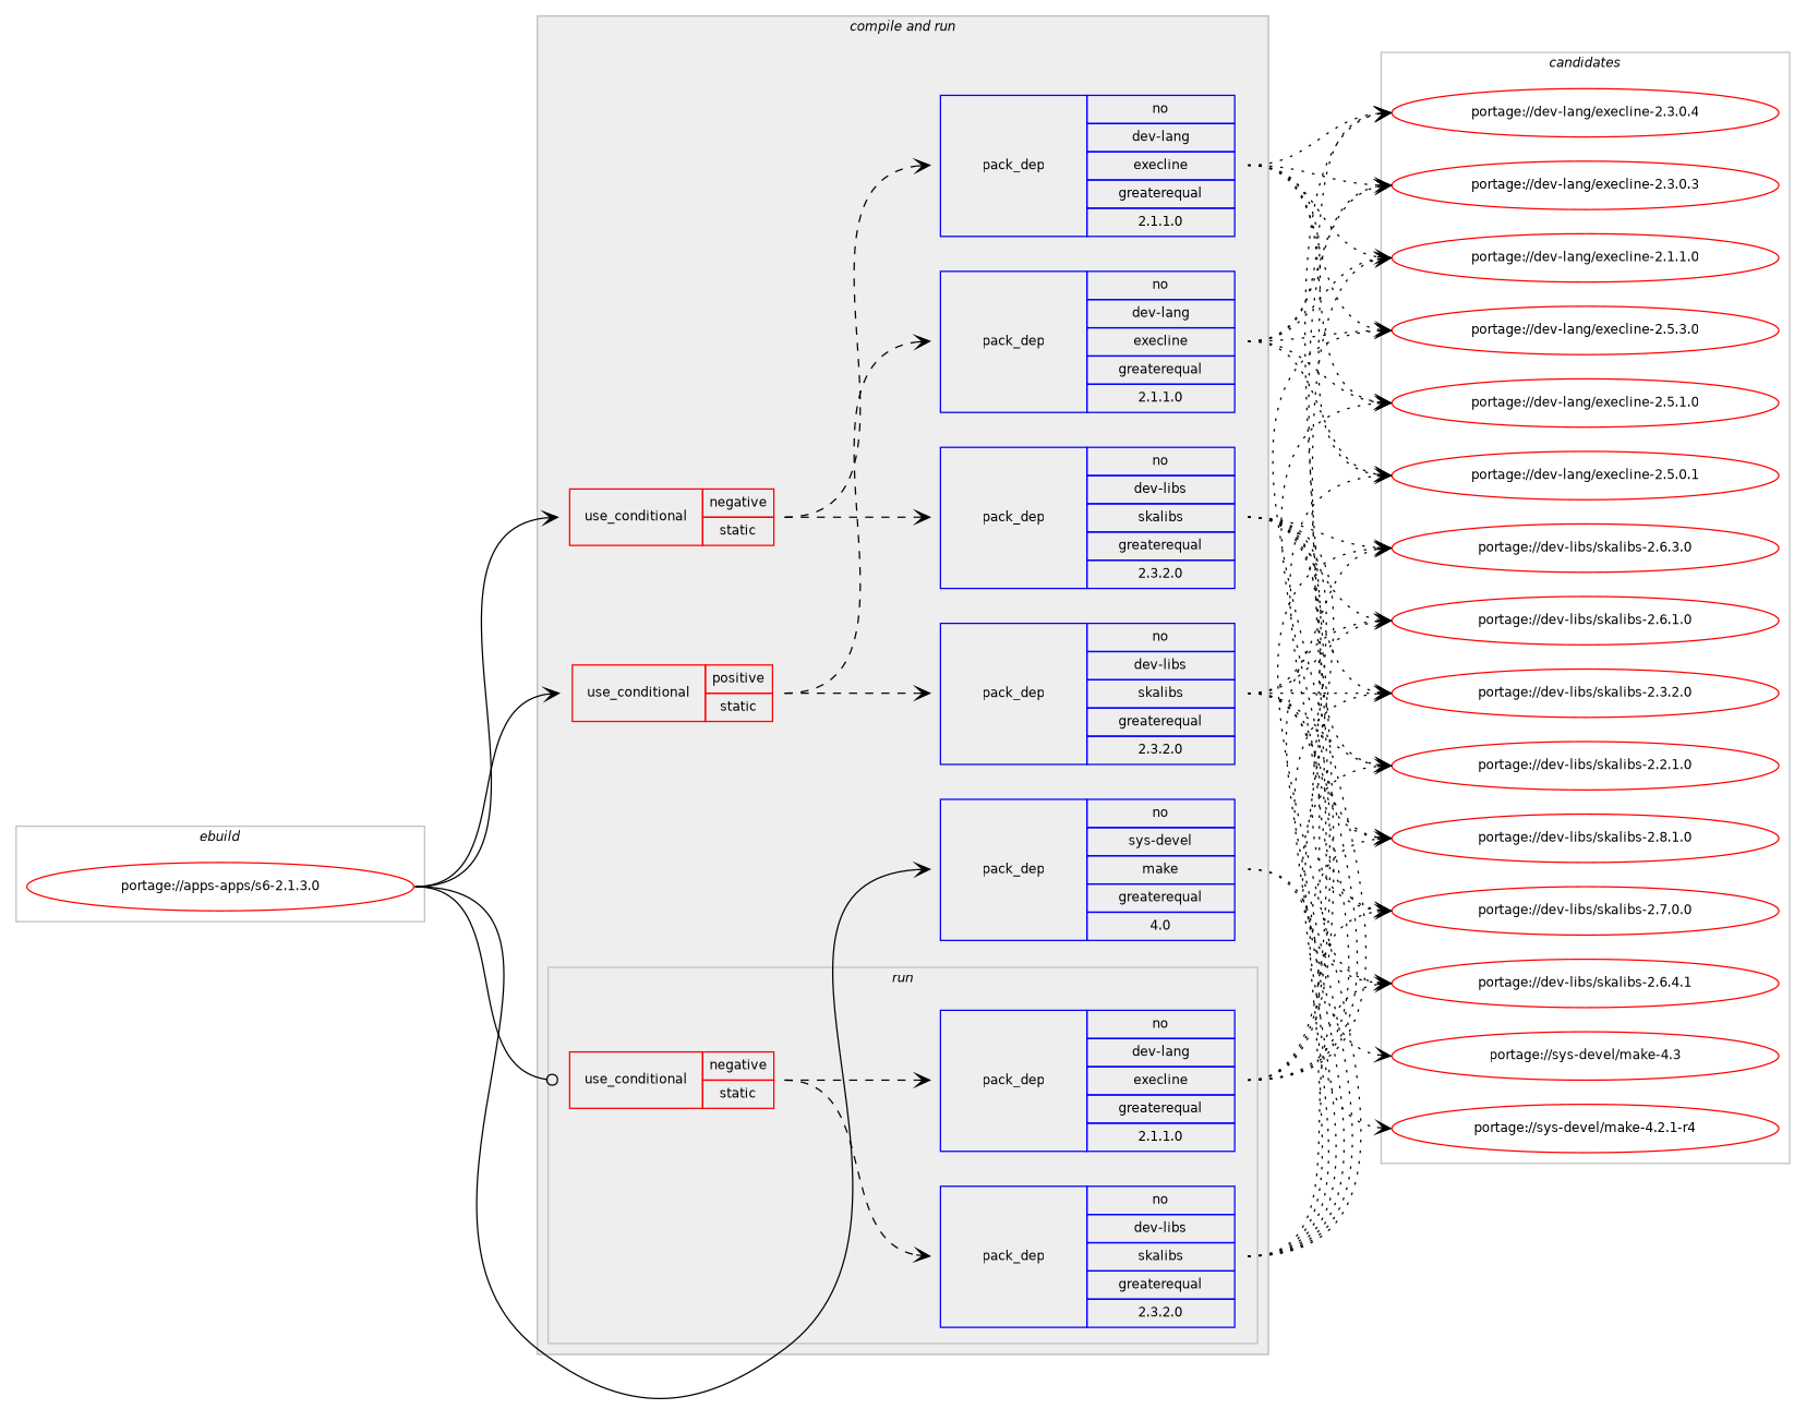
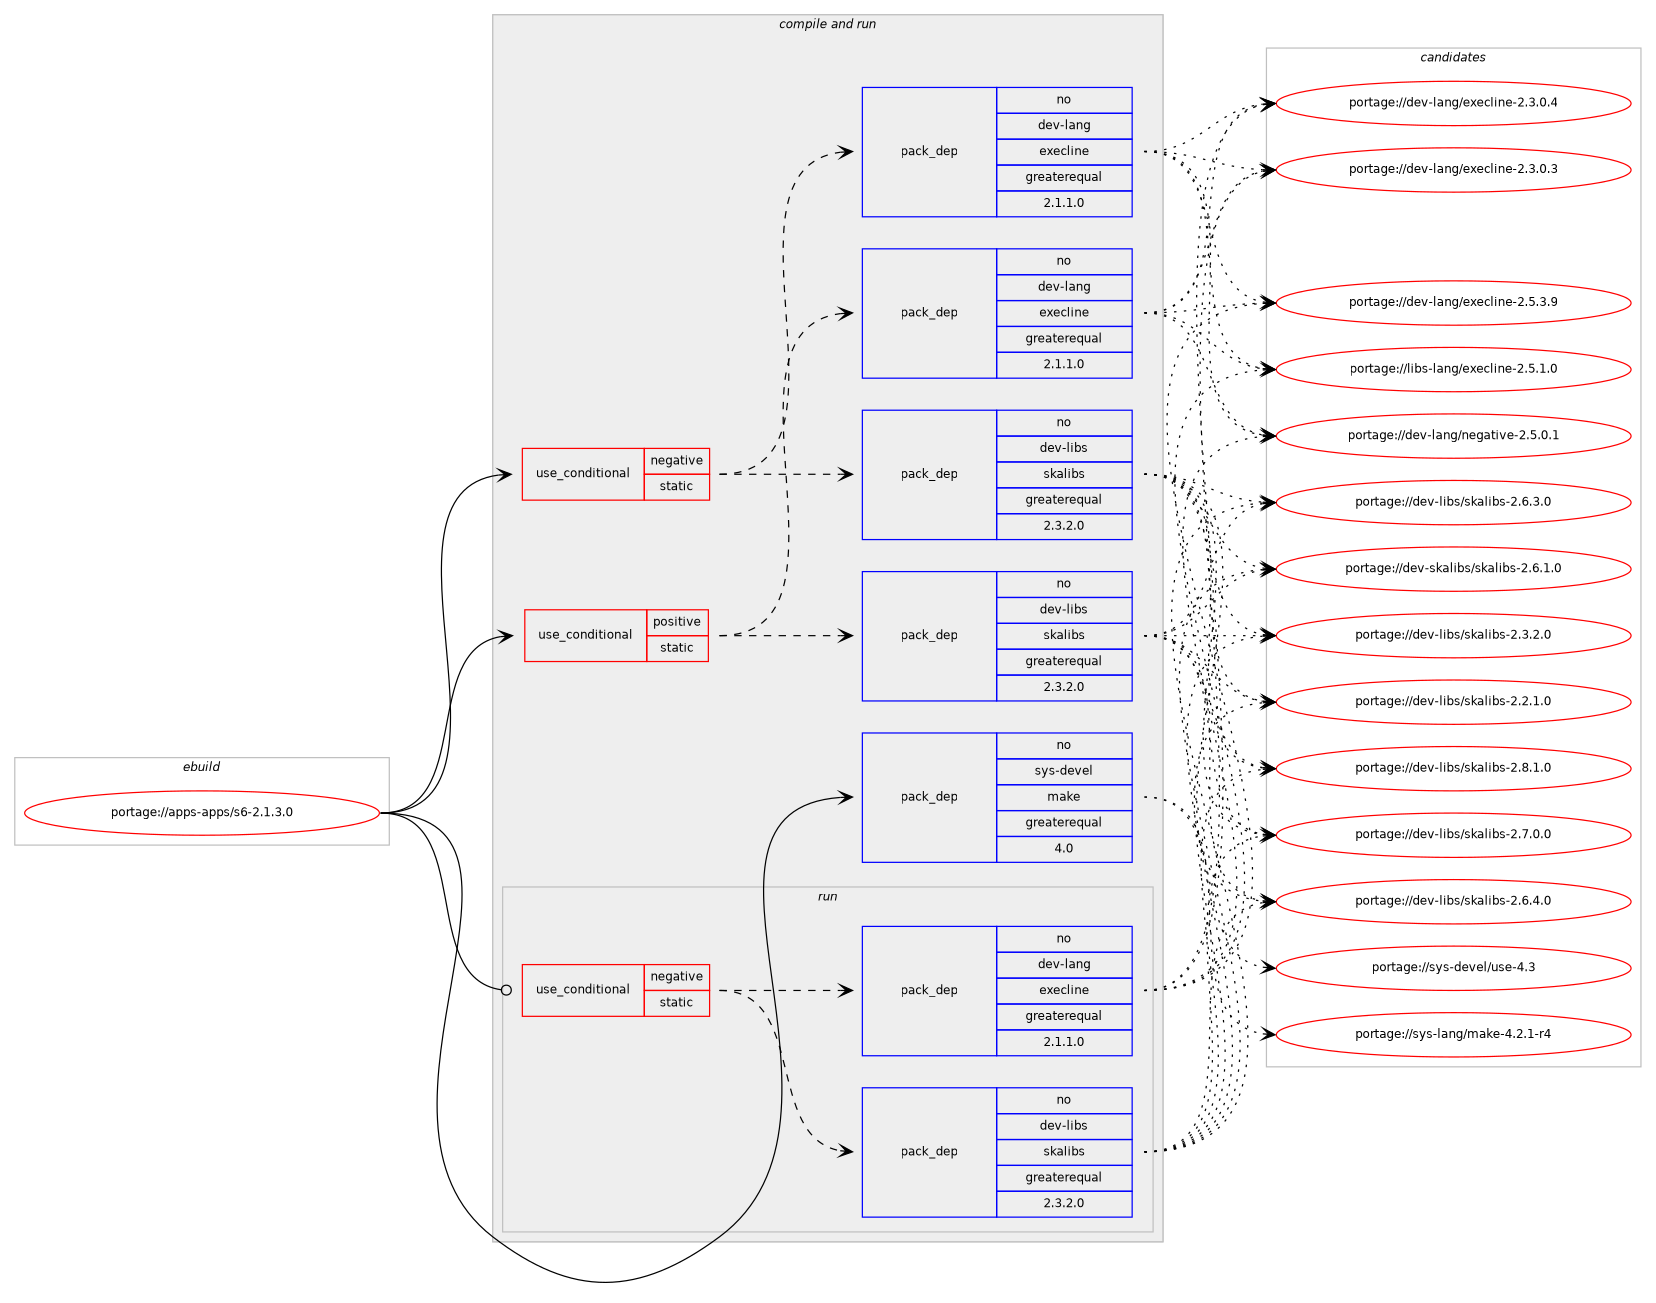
  digraph {
    compound=true
    concentrate=true
    fontname=Helvetica
    fontsize=10
    newrank=true
    rankdir=LR
    ranksep=1.5
    node [color=red fontname=Helvetica fontsize=10]
    edge [arrowhead=vee headport=w style=dotted tailport=e weight=100]
    n1 [label="portage://apps-apps/s6-2.1.3.0" width=4]
    n2 [color=blue label=<<TABLE BORDER="0" CELLBORDER="1" CELLSPACING="0" CELLPADDING="4" WIDTH="220"><TR><TD ROWSPAN="6" CELLPADDING="30">pack_dep</TD></TR><TR><TD WIDTH="110">no</TD></TR><TR><TD>dev-lang</TD></TR><TR><TD>execline</TD></TR><TR><TD>greaterequal</TD></TR><TR><TD>2.1.1.0</TD></TR></TABLE>> shape=none]
    n3 [color=blue label=<<TABLE BORDER="0" CELLBORDER="1" CELLSPACING="0" CELLPADDING="4" WIDTH="220"><TR><TD ROWSPAN="6" CELLPADDING="30">pack_dep</TD></TR><TR><TD WIDTH="110">no</TD></TR><TR><TD>dev-libs</TD></TR><TR><TD>skalibs</TD></TR><TR><TD>greaterequal</TD></TR><TR><TD>2.3.2.0</TD></TR></TABLE>> shape=none]
    n4 [label=<<TABLE BORDER="0" CELLBORDER="1" CELLSPACING="0" CELLPADDING="4"><TR><TD ROWSPAN="3" CELLPADDING="10">use_conditional</TD></TR><TR><TD>negative</TD></TR><TR><TD>static</TD></TR></TABLE>> shape=none]
    n5 [color=blue label=<<TABLE BORDER="0" CELLBORDER="1" CELLSPACING="0" CELLPADDING="4" WIDTH="220"><TR><TD ROWSPAN="6" CELLPADDING="30">pack_dep</TD></TR><TR><TD WIDTH="110">no</TD></TR><TR><TD>dev-lang</TD></TR><TR><TD>execline</TD></TR><TR><TD>greaterequal</TD></TR><TR><TD>2.1.1.0</TD></TR></TABLE>> shape=none]
    n6 [color=blue label=<<TABLE BORDER="0" CELLBORDER="1" CELLSPACING="0" CELLPADDING="4" WIDTH="220"><TR><TD ROWSPAN="6" CELLPADDING="30">pack_dep</TD></TR><TR><TD WIDTH="110">no</TD></TR><TR><TD>dev-libs</TD></TR><TR><TD>skalibs</TD></TR><TR><TD>greaterequal</TD></TR><TR><TD>2.3.2.0</TD></TR></TABLE>> shape=none]
    n7 [label=<<TABLE BORDER="0" CELLBORDER="1" CELLSPACING="0" CELLPADDING="4"><TR><TD ROWSPAN="3" CELLPADDING="10">use_conditional</TD></TR><TR><TD>positive</TD></TR><TR><TD>static</TD></TR></TABLE>> shape=none]
    n8 [color=blue label=<<TABLE BORDER="0" CELLBORDER="1" CELLSPACING="0" CELLPADDING="4" WIDTH="220"><TR><TD ROWSPAN="6" CELLPADDING="30">pack_dep</TD></TR><TR><TD WIDTH="110">no</TD></TR><TR><TD>sys-devel</TD></TR><TR><TD>make</TD></TR><TR><TD>greaterequal</TD></TR><TR><TD>4.0</TD></TR></TABLE>> shape=none]
    n9 [color=blue label=<<TABLE BORDER="0" CELLBORDER="1" CELLSPACING="0" CELLPADDING="4" WIDTH="220"><TR><TD ROWSPAN="6" CELLPADDING="30">pack_dep</TD></TR><TR><TD WIDTH="110">no</TD></TR><TR><TD>dev-lang</TD></TR><TR><TD>execline</TD></TR><TR><TD>greaterequal</TD></TR><TR><TD>2.1.1.0</TD></TR></TABLE>> shape=none]
    n10 [color=blue label=<<TABLE BORDER="0" CELLBORDER="1" CELLSPACING="0" CELLPADDING="4" WIDTH="220"><TR><TD ROWSPAN="6" CELLPADDING="30">pack_dep</TD></TR><TR><TD WIDTH="110">no</TD></TR><TR><TD>dev-libs</TD></TR><TR><TD>skalibs</TD></TR><TR><TD>greaterequal</TD></TR><TR><TD>2.3.2.0</TD></TR></TABLE>> shape=none]
    n11 [label=<<TABLE BORDER="0" CELLBORDER="1" CELLSPACING="0" CELLPADDING="4"><TR><TD ROWSPAN="3" CELLPADDING="10">use_conditional</TD></TR><TR><TD>negative</TD></TR><TR><TD>static</TD></TR></TABLE>> shape=none]
-   n12 [label="portage://dev-lang/execline-2.5.3.0" width=4]
-   n13 [label="portage://dev-lang/execline-2.5.1.0" width=4]
-   n14 [label="portage://dev-lang/execline-2.5.0.1" width=4]
+   n12 [label="portage://dev-lang/execline-2.5.3.9" width=4]
+   n13 [label="portage://libs-lang/execline-2.5.1.0" width=4]
+   n14 [label="portage://dev-lang/negative-2.5.0.1" width=4]
    n15 [label="portage://dev-lang/execline-2.3.0.4" width=4]
    n16 [label="portage://dev-lang/execline-2.3.0.3" width=4]
-   n17 [label="portage://dev-lang/execline-2.1.1.0" width=4]
    n18 [label="portage://dev-libs/skalibs-2.2.1.0" width=4]
    n19 [label="portage://dev-libs/skalibs-2.8.1.0" width=4]
    n20 [label="portage://dev-libs/skalibs-2.7.0.0" width=4]
-   n21 [label="portage://dev-libs/skalibs-2.6.4.1" width=4]
+   n21 [label="portage://dev-libs/skalibs-2.6.4.0" width=4]
    n22 [label="portage://dev-libs/skalibs-2.6.3.0" width=4]
-   n23 [label="portage://dev-libs/skalibs-2.6.1.0" width=4]
+   n23 [label="portage://dev-skalibs/skalibs-2.6.1.0" width=4]
    n24 [label="portage://dev-libs/skalibs-2.3.2.0" width=4]
-   n25 [label="portage://sys-devel/make-4.3" width=4]
-   n26 [label="portage://sys-devel/make-4.2.1-r4" width=4]
+   n25 [label="portage://sys-devel/use-4.3" width=4]
+   n26 [label="portage://sys-lang/make-4.2.1-r4" width=4]
    subgraph cluster_1 {
      color=gray
      label=<<i>ebuild</i>>
      rank=same
      n1
    }
    subgraph cluster_2 {
      color=gray
      label=<<i>dependencies</i>>
      subgraph cluster_3 {
        color=gray
        fillcolor="#eeeeee"
        label=<<i>compile</i>>
        style=filled
        subgraph sub_4 {
          color=gray
          fillcolor="#eeeeee"
          label=<<i>compile</i>>
          style=filled
          n4
          subgraph sub_5 {
            color=gray
            fillcolor="#eeeeee"
            label=<<i>compile</i>>
            style=filled
            n2
          }
          subgraph sub_6 {
            color=gray
            fillcolor="#eeeeee"
            label=<<i>compile</i>>
            style=filled
            n3
          }
        }
        subgraph sub_7 {
          color=gray
          fillcolor="#eeeeee"
          label=<<i>compile</i>>
          style=filled
          n7
          subgraph sub_8 {
            color=gray
            fillcolor="#eeeeee"
            label=<<i>compile</i>>
            style=filled
            n5
          }
          subgraph sub_9 {
            color=gray
            fillcolor="#eeeeee"
            label=<<i>compile</i>>
            style=filled
            n6
          }
        }
        subgraph sub_10 {
          color=gray
          fillcolor="#eeeeee"
          label=<<i>compile</i>>
          style=filled
          n8
        }
      }
      subgraph cluster_11 {
        color=gray
        fillcolor="#eeeeee"
        label=<<i>compile and run</i>>
        style=filled
      }
      subgraph cluster_12 {
        color=gray
        fillcolor="#eeeeee"
        label=<<i>run</i>>
        style=filled
        subgraph sub_13 {
          color=gray
          fillcolor="#eeeeee"
          label=<<i>run</i>>
          style=filled
          n11
          subgraph sub_14 {
            color=gray
            fillcolor="#eeeeee"
            label=<<i>run</i>>
            style=filled
            n9
          }
          subgraph sub_15 {
            color=gray
            fillcolor="#eeeeee"
            label=<<i>run</i>>
            style=filled
            n10
          }
        }
      }
    }
    subgraph cluster_16 {
      color=gray
      label=<<i>candidates</i>>
      rank=same
      subgraph sub_17 {
        color=black
        label=<<i>candidates</i>>
        nodesep=1
        rank=same
        n12
        n13
        n14
        n15
        n16
-       n17
      }
      subgraph sub_18 {
        color=black
        label=<<i>candidates</i>>
        nodesep=1
        rank=same
        n18
        n19
        n20
        n21
        n22
        n23
        n24
      }
      subgraph sub_19 {
        color=black
        label=<<i>candidates</i>>
        nodesep=1
        rank=same
        n12
        n13
        n14
        n15
        n16
-       n17
      }
      subgraph sub_20 {
        color=black
        label=<<i>candidates</i>>
        nodesep=1
        rank=same
        n18
        n19
        n20
        n21
        n22
        n23
        n24
      }
      subgraph sub_21 {
        color=black
        label=<<i>candidates</i>>
        nodesep=1
        rank=same
        n25
        n26
      }
      subgraph sub_22 {
        color=black
        label=<<i>candidates</i>>
        nodesep=1
        rank=same
        n12
        n13
        n14
        n15
        n16
-       n17
      }
      subgraph sub_23 {
        color=black
        label=<<i>candidates</i>>
        nodesep=1
        rank=same
        n18
        n19
        n20
        n21
        n22
        n23
        n24
      }
    }
    n1 -> n4 [style=solid weight=20]
    n1 -> n7 [style=solid weight=20]
    n1 -> n8 [style=solid weight=20]
    n1 -> n11 [arrowhead=odot style=solid weight=20]
    n2 -> n12
    n2 -> n13
    n2 -> n14
    n2 -> n15
    n2 -> n16
-   n2 -> n17
    n3 -> n18
    n3 -> n19
    n3 -> n20
    n3 -> n21
    n3 -> n22
    n3 -> n23
    n3 -> n24
    n4 -> n2 [style=dashed weight=20]
    n4 -> n3 [style=dashed weight=20]
    n5 -> n12
    n5 -> n13
    n5 -> n14
    n5 -> n15
    n5 -> n16
-   n5 -> n17
    n6 -> n18
    n6 -> n19
    n6 -> n20
    n6 -> n21
    n6 -> n22
    n6 -> n23
    n6 -> n24
    n7 -> n5 [style=dashed weight=20]
    n7 -> n6 [style=dashed weight=20]
    n8 -> n25
    n8 -> n26
    n9 -> n12
    n9 -> n13
    n9 -> n14
    n9 -> n15
    n9 -> n16
-   n9 -> n17
    n10 -> n18
    n10 -> n19
    n10 -> n20
    n10 -> n21
    n10 -> n22
    n10 -> n23
    n10 -> n24
    n11 -> n9 [style=dashed weight=20]
    n11 -> n10 [style=dashed weight=20]
  }
